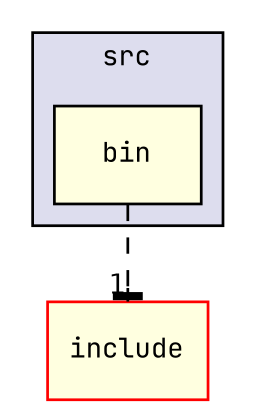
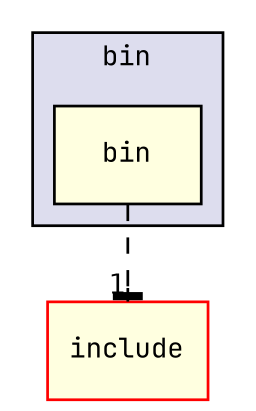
  digraph {
    compound=true
    fontname="JetBrains Mono"
    node [fillcolor=lightyellow fontname="JetBrains Mono" fontsize=10 shape=box style=filled]
    n1 [label=bin pencolor=black]
    n2 [color=red label=include]
    subgraph cluster_1 {
      bgcolor="#ddddee"
      fontsize=10
-     label=src
+     label=bin
      pencolor=black
      n1
    }
    n1 -> n2 [headlabel=1 labeldistance=1.5 labelfontname=Helvetica labelfontsize=10 style=dashed arrowhead=tee fontname="JetBrains Mono"]
  }
